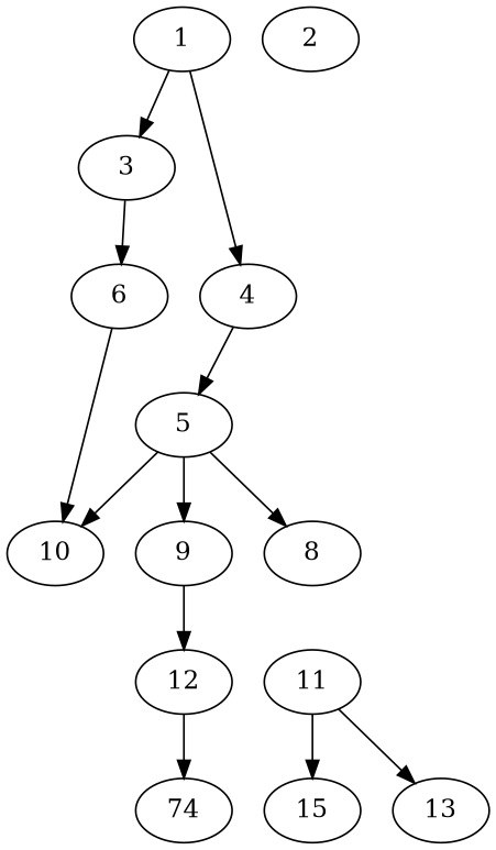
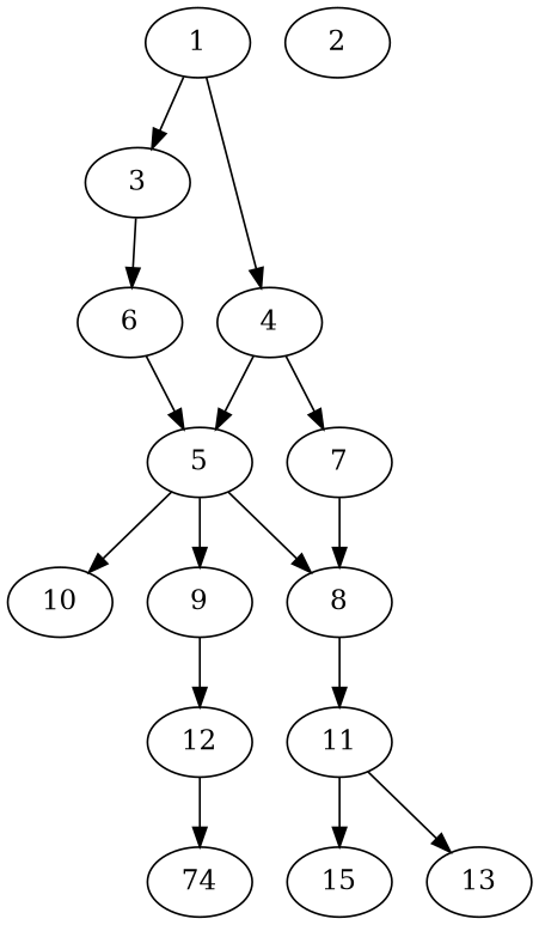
  digraph {
    node [alpha=0.01]
    1 [alpha=0.20 expect_size=26068992]
    3 [alpha=0.05 expect_size=23598080]
    4 [alpha=0.07 expect_size=27088896]
    6 [expect_size=27618304]
    5 [expect_size=35336192]
+   7 [alpha=0.17 expect_size=22578176]
    10 [alpha=0.18 expect_size=49680384]
    8 [alpha=0.02 expect_size=47521792]
    9 [alpha=0.08 expect_size=25271296]
    2 [alpha=0.13 expect_size=39496704]
    11 [alpha=0.02 expect_size=38565888]
    12 [alpha=0.12 expect_size=37423104]
    13 [expect_size=21514240]
    15 [alpha=0.02 expect_size=48605184]
    n15 [alpha=0.13 expect_size=32509952 label=74]
    1 -> 3
    1 -> 4
    3 -> 6
    4 -> 5
-   6 -> 10
+   4 -> 7
+   6 -> 5
    5 -> 10
    5 -> 8
    5 -> 9
+   7 -> 8
+   8 -> 11
    9 -> 12
    11 -> 13
    11 -> 15
    12 -> n15
  }
